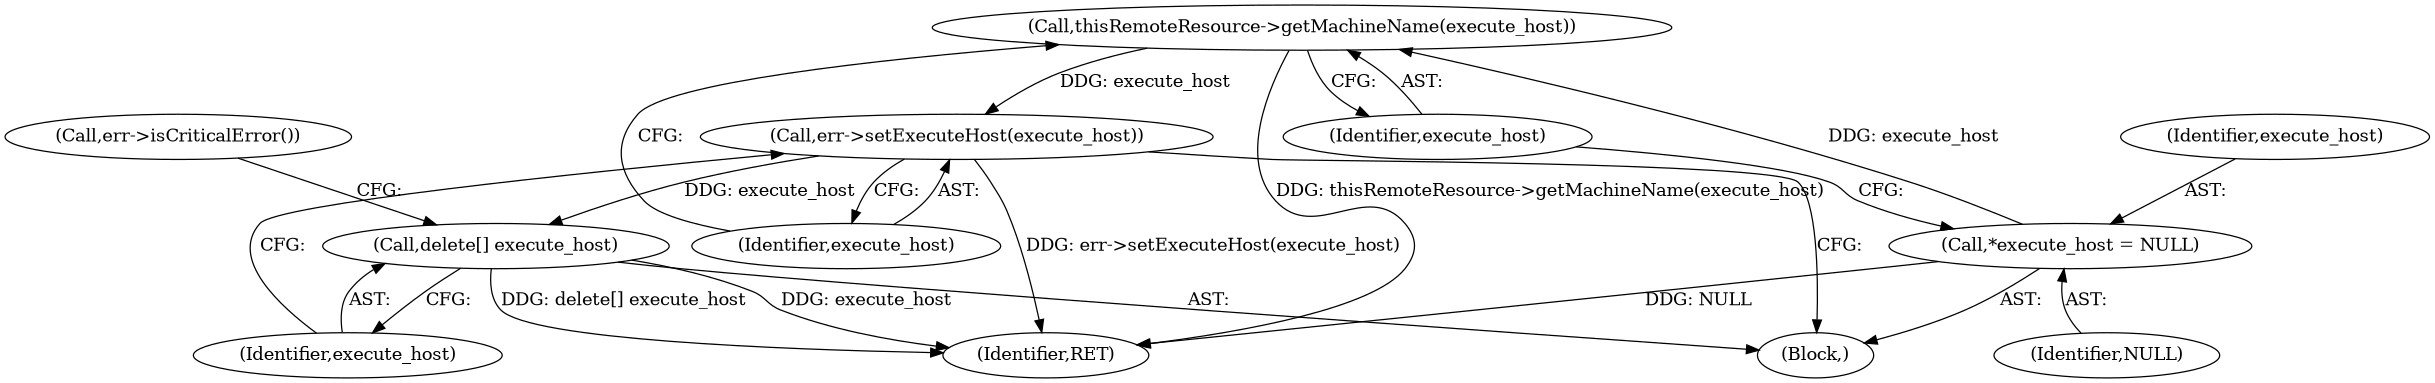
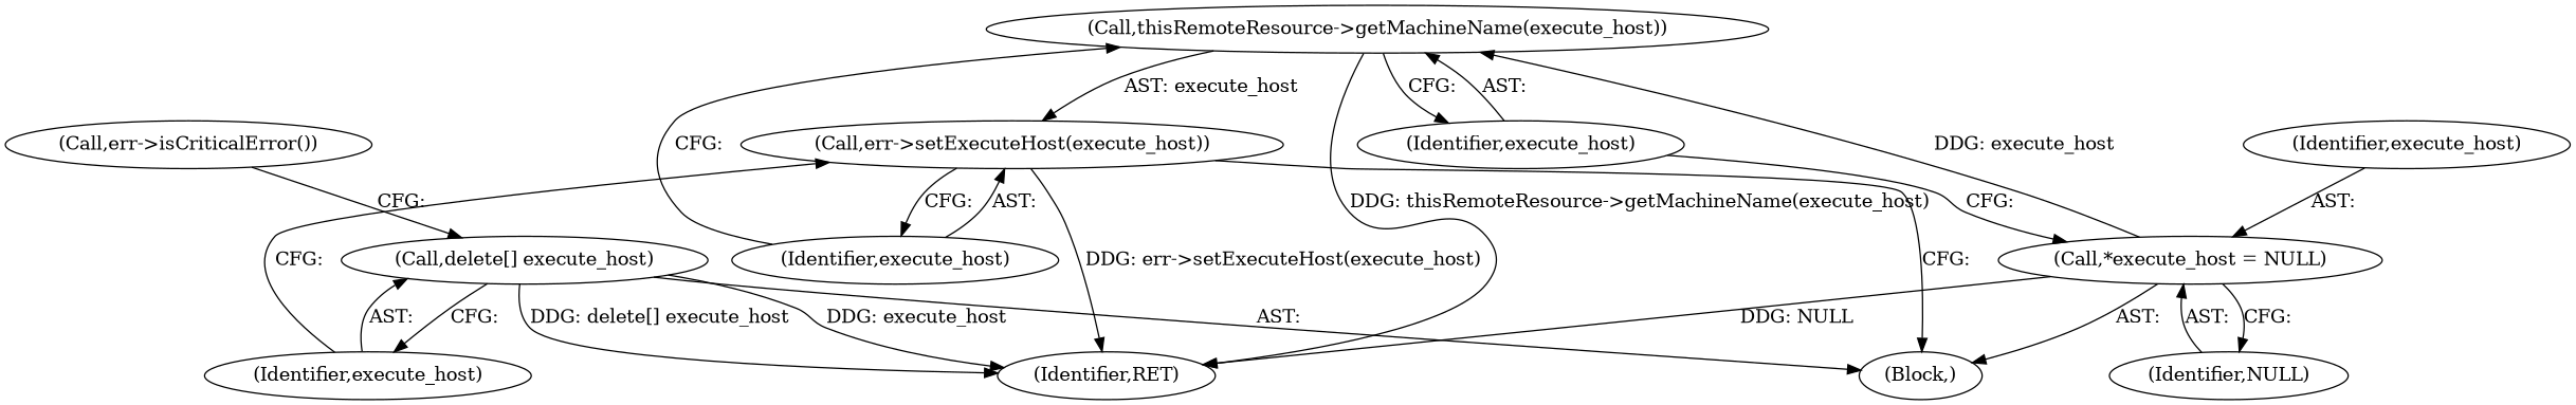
  digraph {
    n1 [label="(Call,thisRemoteResource->getMachineName(execute_host))"]
    n2 [label="(Call,err->setExecuteHost(execute_host))"]
    n3 [label="(Identifier,execute_host)"]
    n4 [label="(Identifier,RET)"]
    n5 [label="(Block,)"]
    n6 [label="(Call,delete[] execute_host)"]
    n7 [label="(Identifier,execute_host)"]
    n8 [label="(Call,*execute_host = NULL)"]
    n9 [label="(Identifier,NULL)"]
    n10 [label="(Identifier,execute_host)"]
    n11 [label="(Identifier,execute_host)"]
    n12 [label="(Call,err->isCriticalError())"]
-   n1 -> n2 [label="DDG: execute_host"]
+   n1 -> n2 [label="AST: execute_host"]
    n1 -> n3 [label="CFG: "]
    n1 -> n4 [label="DDG: thisRemoteResource->getMachineName(execute_host)"]
    n2 -> n4 [label="DDG: err->setExecuteHost(execute_host)"]
    n2 -> n5 [label="CFG: "]
-   n2 -> n6 [label="DDG: execute_host"]
    n2 -> n7 [label="CFG: "]
    n3 -> n1 [label="AST: "]
    n3 -> n8 [label="CFG: "]
    n6 -> n4 [label="DDG: execute_host"]
    n6 -> n4 [label="DDG: delete[] execute_host"]
    n6 -> n5 [label="AST: "]
    n6 -> n10 [label="CFG: "]
    n7 -> n1 [label="CFG: "]
    n7 -> n2 [label="AST: "]
    n8 -> n1 [label="DDG: execute_host"]
    n8 -> n4 [label="DDG: NULL"]
    n8 -> n5 [label="AST: "]
+   n8 -> n9 [label="CFG: "]
    n9 -> n8 [label="AST: "]
    n10 -> n2 [label="CFG: "]
    n10 -> n6 [label="AST: "]
    n11 -> n8 [label="AST: "]
    n12 -> n6 [label="CFG: "]
  }
